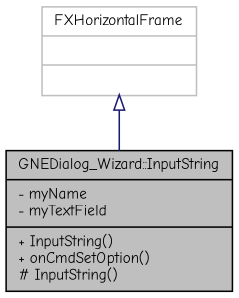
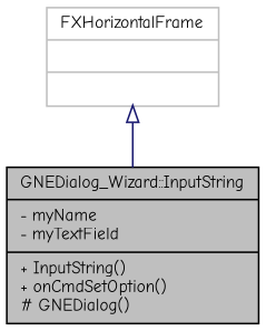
  digraph {
    fontname="Comic Neue"
    node [fontname="Comic Neue" fontsize=10 shape=record style=filled]
-   n1 [color=black fillcolor=grey75 fontcolor=black height=0.2 label="{GNEDialog_Wizard::InputString\n|- myName\l- myTextField\l|+ InputString()\l+ onCmdSetOption()\l# InputString()\l}" width=0.4]
+   n1 [color=black fillcolor=grey75 fontcolor=black height=0.2 label="{GNEDialog_Wizard::InputString\n|- myName\l- myTextField\l|+ InputString()\l+ onCmdSetOption()\l# GNEDialog()\l}" width=0.4]
    n2 [color=grey75 fillcolor=white height=0.2 label="{FXHorizontalFrame\n||}" width=0.4]
    n2 -> n1 [arrowtail=onormal color=midnightblue dir=back fontname="Comic Neue" fontsize=10 labelfontname=Helvetica labelfontsize=10 style=solid]
  }
